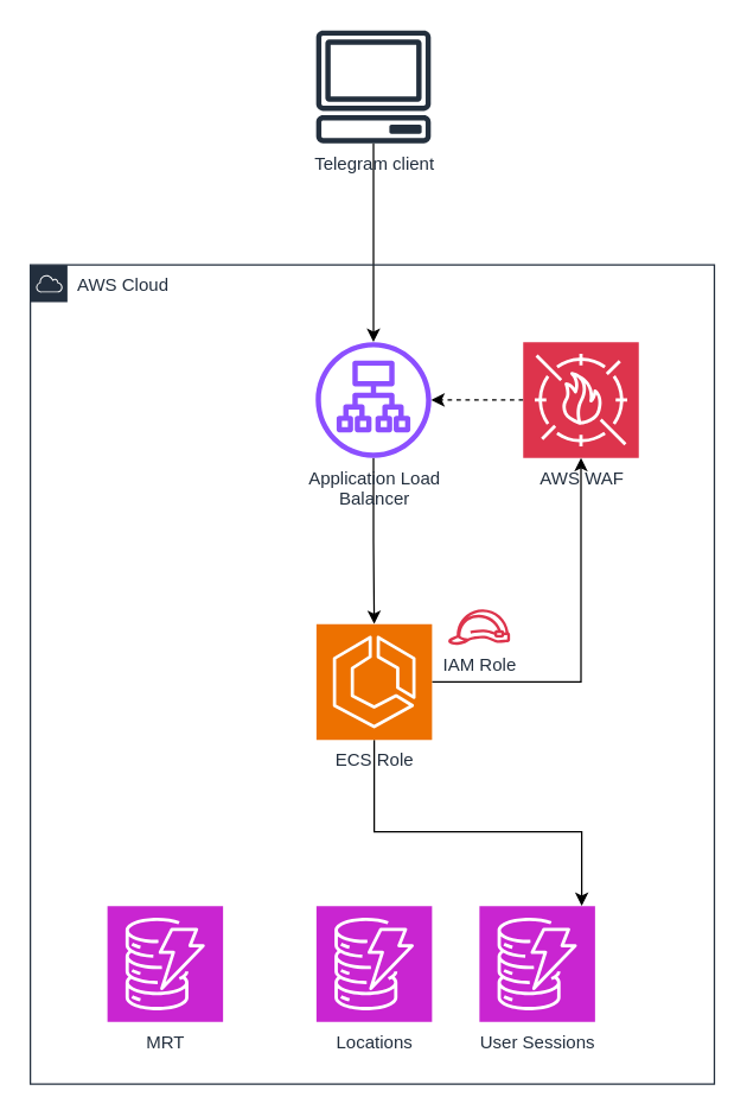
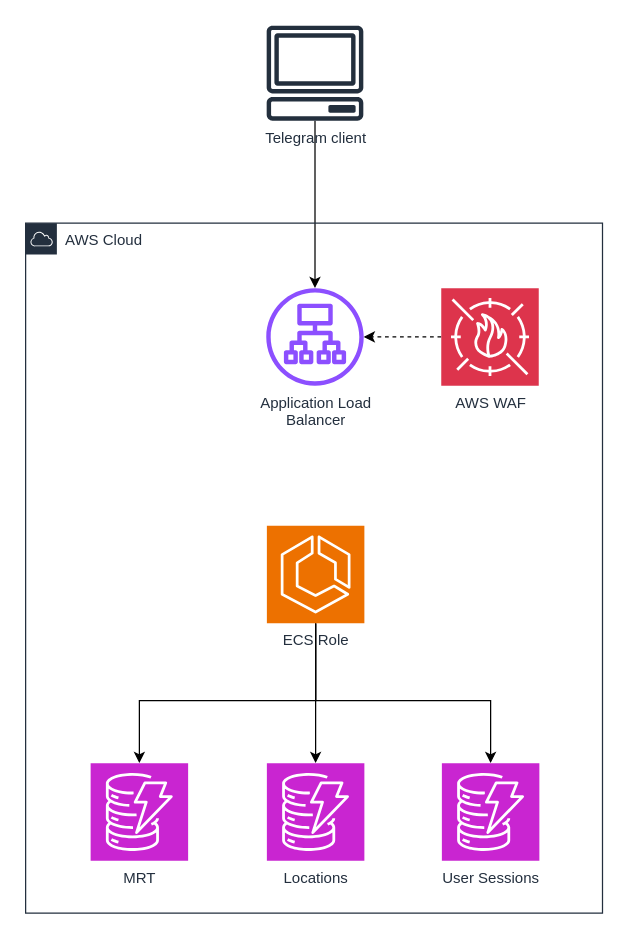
  <mxCell id="0" />
  <mxCell id="1" parent="0" />
  <mxCell id="2" style="edgeStyle=orthogonalEdgeStyle;rounded=0;orthogonalLoop=1;jettySize=auto;html=1;" edge="1" parent="1" source="3" target="5"><mxGeometry relative="1" as="geometry" /></mxCell>
  <mxCell id="3" value="Telegram client" style="sketch=0;outlineConnect=0;fontColor=#232F3E;gradientColor=none;fillColor=#232F3D;strokeColor=none;dashed=0;verticalLabelPosition=bottom;verticalAlign=top;align=center;html=1;fontSize=12;fontStyle=0;aspect=fixed;pointerEvents=1;shape=mxgraph.aws4.client;" vertex="1" parent="1"><mxGeometry x="212.5" y="20" width="78" height="76" as="geometry" /></mxCell>
- <mxCell id="4" style="edgeStyle=orthogonalEdgeStyle;rounded=0;orthogonalLoop=1;jettySize=auto;html=1;" edge="1" parent="1" source="5" target="11"><mxGeometry relative="1" as="geometry" /></mxCell>
  <mxCell id="5" value="Application Load&lt;br&gt;Balancer" style="sketch=0;outlineConnect=0;fontColor=#232F3E;gradientColor=none;fillColor=#8C4FFF;strokeColor=none;dashed=0;verticalLabelPosition=bottom;verticalAlign=top;align=center;html=1;fontSize=12;fontStyle=0;aspect=fixed;pointerEvents=1;shape=mxgraph.aws4.application_load_balancer;container=0;" vertex="1" parent="1"><mxGeometry x="212.5" y="230" width="78" height="78" as="geometry" /></mxCell>
  <mxCell id="6" style="edgeStyle=orthogonalEdgeStyle;rounded=0;orthogonalLoop=1;jettySize=auto;html=1;dashed=1;" edge="1" parent="1" source="7" target="5"><mxGeometry relative="1" as="geometry" /></mxCell>
  <mxCell id="7" value="AWS WAF" style="sketch=0;points=[[0,0,0],[0.25,0,0],[0.5,0,0],[0.75,0,0],[1,0,0],[0,1,0],[0.25,1,0],[0.5,1,0],[0.75,1,0],[1,1,0],[0,0.25,0],[0,0.5,0],[0,0.75,0],[1,0.25,0],[1,0.5,0],[1,0.75,0]];outlineConnect=0;fontColor=#232F3E;fillColor=#DD344C;strokeColor=#ffffff;dashed=0;verticalLabelPosition=bottom;verticalAlign=top;align=center;html=1;fontSize=12;fontStyle=0;aspect=fixed;shape=mxgraph.aws4.resourceIcon;resIcon=mxgraph.aws4.waf;container=0;" vertex="1" parent="1"><mxGeometry x="352.5" y="230" width="78" height="78" as="geometry" /></mxCell>
- <mxCell id="8" style="edgeStyle=orthogonalEdgeStyle;rounded=0;orthogonalLoop=1;jettySize=auto;html=1;" edge="1" parent="1" source="11" target="7"><mxGeometry relative="1" as="geometry" /></mxCell>
+ <mxCell id="8" style="edgeStyle=orthogonalEdgeStyle;rounded=0;orthogonalLoop=1;jettySize=auto;html=1;" edge="1" parent="1" source="11" target="12"><mxGeometry relative="1" as="geometry" /></mxCell>
  <mxCell id="9" style="edgeStyle=orthogonalEdgeStyle;rounded=0;orthogonalLoop=1;jettySize=auto;html=1;" edge="1" parent="1" source="11" target="13"><mxGeometry relative="1" as="geometry"><Array as="points"><mxPoint x="252" y="560" /><mxPoint x="392" y="560" /></Array></mxGeometry></mxCell>
+ <mxCell id="10" style="edgeStyle=orthogonalEdgeStyle;rounded=0;orthogonalLoop=1;jettySize=auto;html=1;" edge="1" parent="1" source="11" target="14"><mxGeometry relative="1" as="geometry"><Array as="points"><mxPoint x="252" y="560" /><mxPoint x="111" y="560" /></Array></mxGeometry></mxCell>
  <mxCell id="11" value="ECS Role" style="sketch=0;points=[[0,0,0],[0.25,0,0],[0.5,0,0],[0.75,0,0],[1,0,0],[0,1,0],[0.25,1,0],[0.5,1,0],[0.75,1,0],[1,1,0],[0,0.25,0],[0,0.5,0],[0,0.75,0],[1,0.25,0],[1,0.5,0],[1,0.75,0]];outlineConnect=0;fontColor=#232F3E;fillColor=#ED7100;strokeColor=#ffffff;dashed=0;verticalLabelPosition=bottom;verticalAlign=top;align=center;html=1;fontSize=12;fontStyle=0;aspect=fixed;shape=mxgraph.aws4.resourceIcon;resIcon=mxgraph.aws4.ecs;container=0;" vertex="1" parent="1"><mxGeometry x="213" y="420" width="78" height="78" as="geometry" /></mxCell>
  <mxCell id="12" value="Locations" style="sketch=0;points=[[0,0,0],[0.25,0,0],[0.5,0,0],[0.75,0,0],[1,0,0],[0,1,0],[0.25,1,0],[0.5,1,0],[0.75,1,0],[1,1,0],[0,0.25,0],[0,0.5,0],[0,0.75,0],[1,0.25,0],[1,0.5,0],[1,0.75,0]];outlineConnect=0;fontColor=#232F3E;fillColor=#C925D1;strokeColor=#ffffff;dashed=0;verticalLabelPosition=bottom;verticalAlign=top;align=center;html=1;fontSize=12;fontStyle=0;aspect=fixed;shape=mxgraph.aws4.resourceIcon;resIcon=mxgraph.aws4.dynamodb;container=0;" vertex="1" parent="1"><mxGeometry x="213" y="610" width="78" height="78" as="geometry" /></mxCell>
- <mxCell id="13" value="User Sessions" style="sketch=0;points=[[0,0,0],[0.25,0,0],[0.5,0,0],[0.75,0,0],[1,0,0],[0,1,0],[0.25,1,0],[0.5,1,0],[0.75,1,0],[1,1,0],[0,0.25,0],[0,0.5,0],[0,0.75,0],[1,0.25,0],[1,0.5,0],[1,0.75,0]];outlineConnect=0;fontColor=#232F3E;fillColor=#C925D1;strokeColor=#ffffff;dashed=0;verticalLabelPosition=bottom;verticalAlign=top;align=center;html=1;fontSize=12;fontStyle=0;aspect=fixed;shape=mxgraph.aws4.resourceIcon;resIcon=mxgraph.aws4.dynamodb;container=0;" vertex="1" parent="1"><mxGeometry x="323" y="610" width="78" height="78" as="geometry" /></mxCell>
+ <mxCell id="13" value="User Sessions" style="sketch=0;points=[[0,0,0],[0.25,0,0],[0.5,0,0],[0.75,0,0],[1,0,0],[0,1,0],[0.25,1,0],[0.5,1,0],[0.75,1,0],[1,1,0],[0,0.25,0],[0,0.5,0],[0,0.75,0],[1,0.25,0],[1,0.5,0],[1,0.75,0]];outlineConnect=0;fontColor=#232F3E;fillColor=#C925D1;strokeColor=#ffffff;dashed=0;verticalLabelPosition=bottom;verticalAlign=top;align=center;html=1;fontSize=12;fontStyle=0;aspect=fixed;shape=mxgraph.aws4.resourceIcon;resIcon=mxgraph.aws4.dynamodb;container=0;" vertex="1" parent="1"><mxGeometry x="353" y="610" width="78" height="78" as="geometry" /></mxCell>
  <mxCell id="14" value="MRT" style="sketch=0;points=[[0,0,0],[0.25,0,0],[0.5,0,0],[0.75,0,0],[1,0,0],[0,1,0],[0.25,1,0],[0.5,1,0],[0.75,1,0],[1,1,0],[0,0.25,0],[0,0.5,0],[0,0.75,0],[1,0.25,0],[1,0.5,0],[1,0.75,0]];outlineConnect=0;fontColor=#232F3E;fillColor=#C925D1;strokeColor=#ffffff;dashed=0;verticalLabelPosition=bottom;verticalAlign=top;align=center;html=1;fontSize=12;fontStyle=0;aspect=fixed;shape=mxgraph.aws4.resourceIcon;resIcon=mxgraph.aws4.dynamodb;container=0;" vertex="1" parent="1"><mxGeometry x="72" y="610" width="78" height="78" as="geometry" /></mxCell>
- <mxCell id="15" value="IAM Role" style="sketch=0;outlineConnect=0;fontColor=#232F3E;gradientColor=none;fillColor=#DD344C;strokeColor=none;dashed=0;verticalLabelPosition=bottom;verticalAlign=top;align=center;html=1;fontSize=12;fontStyle=0;aspect=fixed;pointerEvents=1;shape=mxgraph.aws4.role;" vertex="1" parent="1"><mxGeometry x="301.5" y="410" width="42.55" height="24" as="geometry" /></mxCell>
  <mxCell id="16" value="AWS Cloud" style="points=[[0,0],[0.25,0],[0.5,0],[0.75,0],[1,0],[1,0.25],[1,0.5],[1,0.75],[1,1],[0.75,1],[0.5,1],[0.25,1],[0,1],[0,0.75],[0,0.5],[0,0.25]];outlineConnect=0;gradientColor=none;html=1;whiteSpace=wrap;fontSize=12;fontStyle=0;container=1;pointerEvents=0;collapsible=0;recursiveResize=0;shape=mxgraph.aws4.group;grIcon=mxgraph.aws4.group_aws_cloud;strokeColor=#232F3E;fillColor=none;verticalAlign=top;align=left;spacingLeft=30;fontColor=#232F3E;dashed=0;" vertex="1" parent="1"><mxGeometry x="20" y="178" width="461.5" height="552" as="geometry" /></mxCell>
